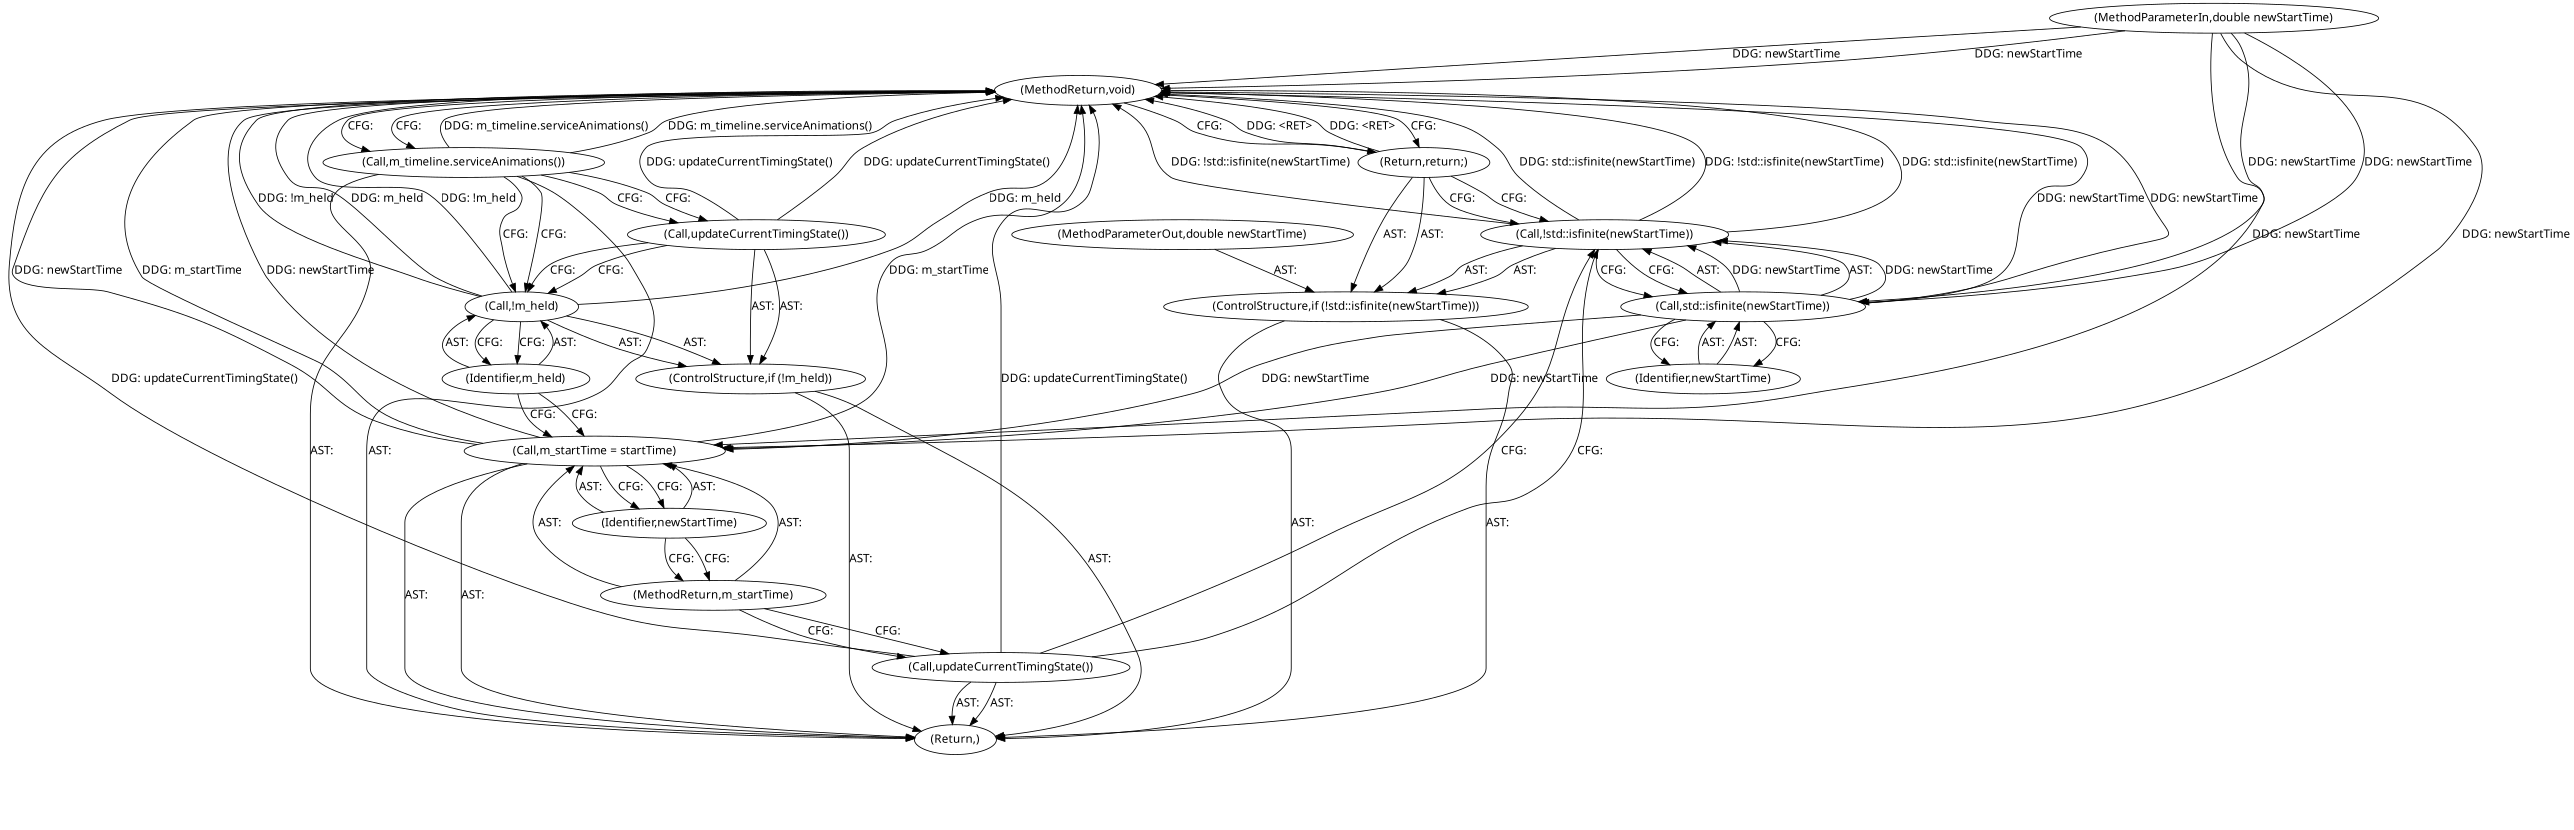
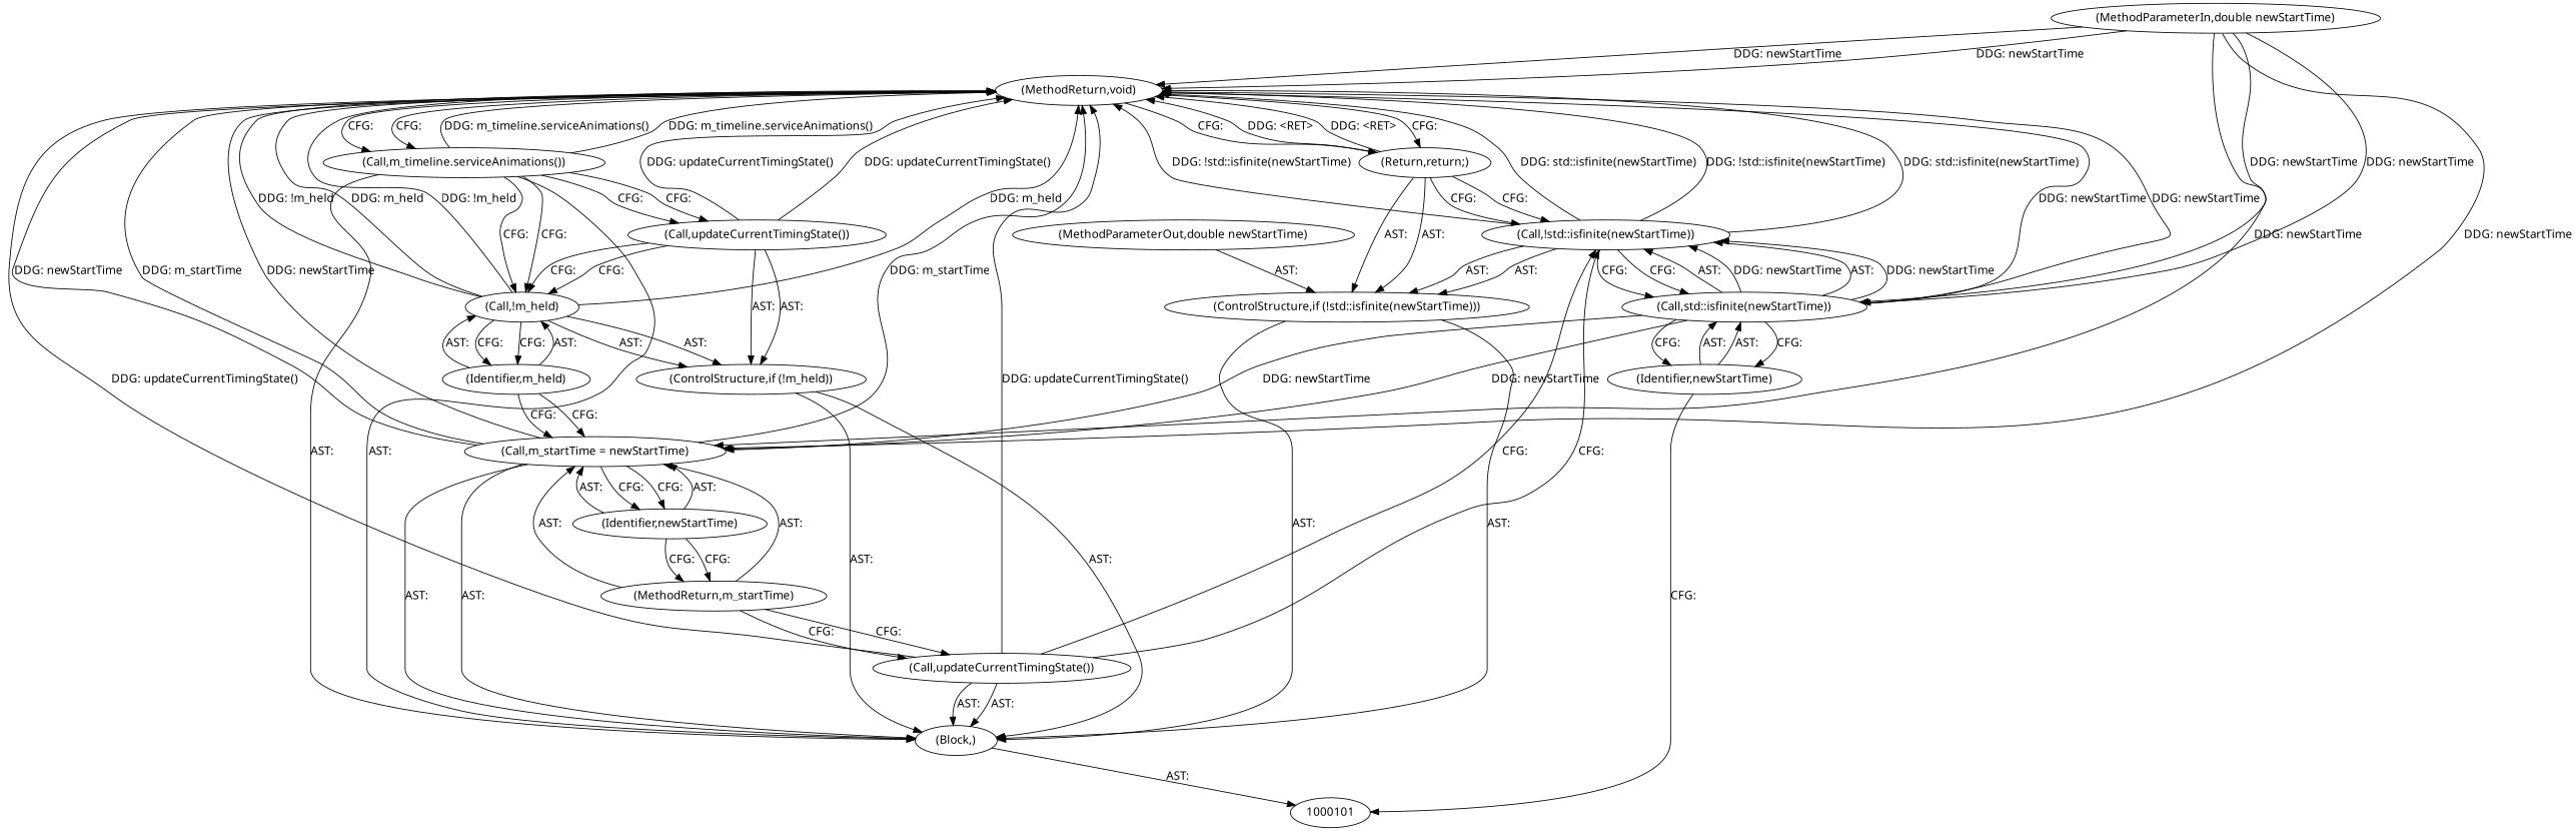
  digraph {
    fontname="Noto Sans"
    node [fontname="Noto Sans"]
    edge [fontname="Noto Sans"]
    n1 [label="(MethodReturn,void)"]
    n2 [label="(Return,return;)"]
    n3 [label="(Call,m_timeline.serviceAnimations())"]
    n4 [label="(Call,!std::isfinite(newStartTime))"]
    n5 [label="(ControlStructure,if (!std::isfinite(newStartTime)))"]
-   n6 [label="(Return,)"]
+   n6 [label="(Block,)"]
    n7 [label="(Call,!m_held)"]
    n8 [label="(Call,updateCurrentTimingState())"]
    n9 [label="(MethodParameterIn,double newStartTime)"]
    n10 [label="(Call,std::isfinite(newStartTime))"]
-   n11 [label="(Call,m_startTime = startTime)"]
+   n11 [label="(Call,m_startTime = newStartTime)"]
    n12 [label="(Identifier,newStartTime)"]
    n13 [label="(Identifier,newStartTime)"]
    n14 [label="(MethodParameterOut,double newStartTime)"]
+   1000101
    n16 [label="(Call,updateCurrentTimingState())"]
    n17 [label="(MethodReturn,m_startTime)"]
    n18 [label="(Identifier,m_held)"]
    n19 [label="(ControlStructure,if (!m_held))"]
    n1 -> n2 [label="CFG: "]
    n1 -> n2 [label="CFG: "]
    n1 -> n3 [label="CFG: "]
    n1 -> n3 [label="CFG: "]
    n2 -> n1 [label="DDG: <RET>"]
    n2 -> n1 [label="DDG: <RET>"]
    n2 -> n4 [label="CFG: "]
    n2 -> n4 [label="CFG: "]
    n2 -> n5 [label="AST: "]
    n2 -> n5 [label="AST: "]
    n3 -> n1 [label="DDG: m_timeline.serviceAnimations()"]
    n3 -> n1 [label="DDG: m_timeline.serviceAnimations()"]
    n3 -> n6 [label="AST: "]
    n3 -> n6 [label="AST: "]
    n3 -> n7 [label="CFG: "]
    n3 -> n7 [label="CFG: "]
    n3 -> n8 [label="CFG: "]
    n3 -> n8 [label="CFG: "]
    n4 -> n1 [label="DDG: !std::isfinite(newStartTime)"]
    n4 -> n1 [label="DDG: std::isfinite(newStartTime)"]
    n4 -> n1 [label="DDG: !std::isfinite(newStartTime)"]
    n4 -> n1 [label="DDG: std::isfinite(newStartTime)"]
    n4 -> n5 [label="AST: "]
    n4 -> n5 [label="AST: "]
    n4 -> n10 [label="CFG: "]
    n4 -> n10 [label="CFG: "]
    n5 -> n6 [label="AST: "]
    n5 -> n6 [label="AST: "]
+   n6 -> 1000101 [label="AST: "]
    n7 -> n1 [label="DDG: !m_held"]
    n7 -> n1 [label="DDG: m_held"]
    n7 -> n1 [label="DDG: !m_held"]
    n7 -> n1 [label="DDG: m_held"]
    n7 -> n18 [label="CFG: "]
    n7 -> n18 [label="CFG: "]
    n7 -> n19 [label="AST: "]
    n7 -> n19 [label="AST: "]
    n8 -> n1 [label="DDG: updateCurrentTimingState()"]
    n8 -> n1 [label="DDG: updateCurrentTimingState()"]
    n8 -> n7 [label="CFG: "]
    n8 -> n7 [label="CFG: "]
    n8 -> n19 [label="AST: "]
    n8 -> n19 [label="AST: "]
    n9 -> n1 [label="DDG: newStartTime"]
    n9 -> n1 [label="DDG: newStartTime"]
    n9 -> n10 [label="DDG: newStartTime"]
    n9 -> n10 [label="DDG: newStartTime"]
    n9 -> n11 [label="DDG: newStartTime"]
    n9 -> n11 [label="DDG: newStartTime"]
    n10 -> n1 [label="DDG: newStartTime"]
    n10 -> n1 [label="DDG: newStartTime"]
    n10 -> n4 [label="AST: "]
    n10 -> n4 [label="DDG: newStartTime"]
    n10 -> n4 [label="AST: "]
    n10 -> n4 [label="DDG: newStartTime"]
    n10 -> n11 [label="DDG: newStartTime"]
    n10 -> n11 [label="DDG: newStartTime"]
    n10 -> n12 [label="CFG: "]
    n10 -> n12 [label="CFG: "]
    n11 -> n1 [label="DDG: newStartTime"]
    n11 -> n1 [label="DDG: m_startTime"]
    n11 -> n1 [label="DDG: newStartTime"]
    n11 -> n1 [label="DDG: m_startTime"]
    n11 -> n6 [label="AST: "]
    n11 -> n6 [label="AST: "]
    n11 -> n13 [label="CFG: "]
    n11 -> n13 [label="CFG: "]
    n12 -> n10 [label="AST: "]
    n12 -> n10 [label="AST: "]
+   n12 -> 1000101 [label="CFG: "]
    n13 -> n11 [label="AST: "]
    n13 -> n11 [label="AST: "]
    n13 -> n17 [label="CFG: "]
    n13 -> n17 [label="CFG: "]
    n14 -> n5 [label="AST: "]
    n16 -> n1 [label="DDG: updateCurrentTimingState()"]
    n16 -> n1 [label="DDG: updateCurrentTimingState()"]
    n16 -> n4 [label="CFG: "]
    n16 -> n4 [label="CFG: "]
    n16 -> n6 [label="AST: "]
    n16 -> n6 [label="AST: "]
    n17 -> n11 [label="AST: "]
    n17 -> n11 [label="AST: "]
    n17 -> n16 [label="CFG: "]
    n17 -> n16 [label="CFG: "]
    n18 -> n7 [label="AST: "]
    n18 -> n7 [label="AST: "]
    n18 -> n11 [label="CFG: "]
    n18 -> n11 [label="CFG: "]
    n19 -> n6 [label="AST: "]
    n19 -> n6 [label="AST: "]
  }
